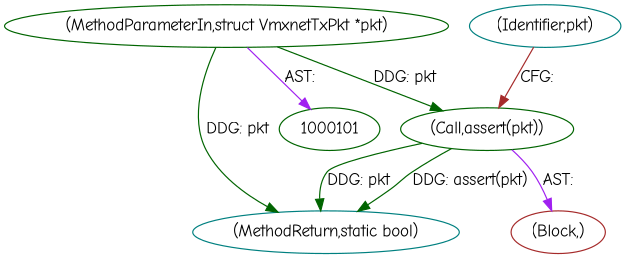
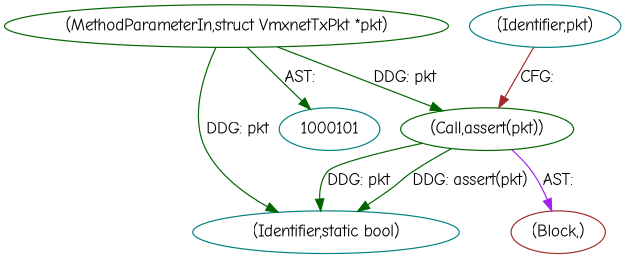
  digraph {
    fontname="Comic Neue"
    node [color=teal fontname="Comic Neue"]
    edge [color=darkgreen fontname="Comic Neue"]
    n1 [color=darkgreen label="(Call,assert(pkt))"]
    n2 [color=brown label="(Block,)"]
-   n3 [label="(MethodReturn,static bool)"]
+   n3 [label="(Identifier,static bool)"]
    n4 [label="(Identifier,pkt)"]
    n5 [color=darkgreen label="(MethodParameterIn,struct VmxnetTxPkt *pkt)"]
-   1000101 [color=darkgreen]
+   1000101
    n1 -> n2 [color=purple label="AST: "]
    n1 -> n3 [label="DDG: pkt"]
    n1 -> n3 [label="DDG: assert(pkt)"]
    n4 -> n1 [color=brown label="CFG: "]
    n5 -> n1 [label="DDG: pkt"]
    n5 -> n3 [label="DDG: pkt"]
-   n5 -> 1000101 [color=purple label="AST: "]
+   n5 -> 1000101 [label="AST: "]
  }
